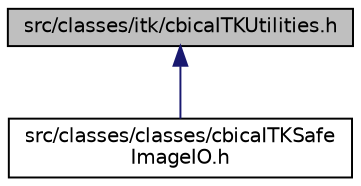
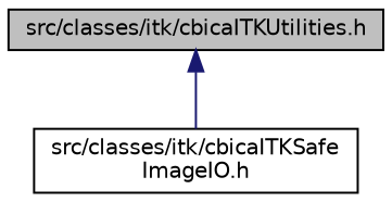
  digraph {
    node [color=black fontname=Helvetica fontsize=10 shape=record style=filled]
    n1 [fillcolor=grey75 fontcolor=black height=0.2 label="src/classes/itk/cbicaITKUtilities.h" width=0.4]
-   n2 [fillcolor=white height=0.2 label="src/classes/classes/cbicaITKSafe\lImageIO.h" width=0.4]
+   n2 [fillcolor=white height=0.2 label="src/classes/itk/cbicaITKSafe\lImageIO.h" width=0.4]
    n1 -> n2 [color=midnightblue dir=back fontname=Helvetica fontsize=10 labelfontname=Helvetica labelfontsize=10 style=solid]
  }
